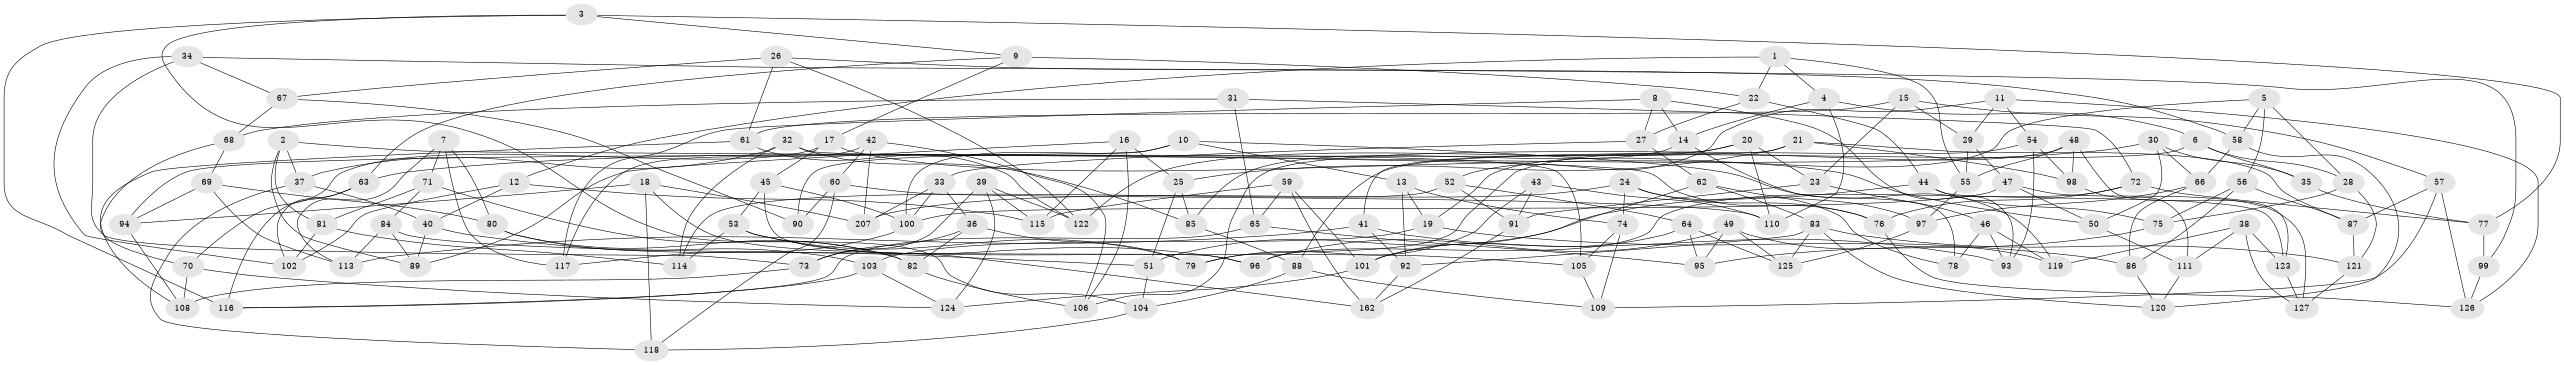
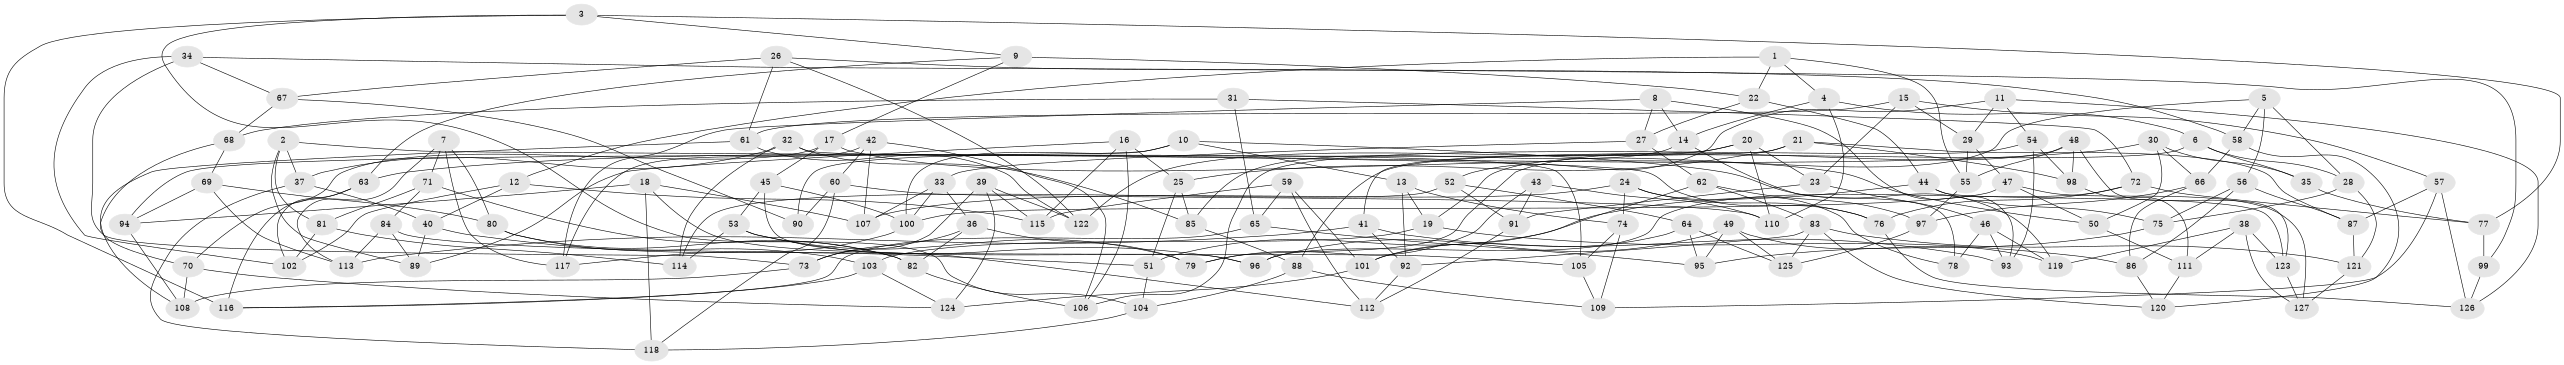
  graph {
    node [color=gray90 style=filled]
    1
    4
    12
    22
    55
    6
    14
    110
    40
    102
    115
    27
    44
    97
    2
    37
    76
    81
    89
    118
    126
    114
    3
    9
    77
    104
    116
    17
    63
    99
    28
    35
    88
    78
    85
    5
    19
    56
    58
    86
    103
    75
    121
    87
    66
    120
    109
    7
    71
    80
    113
    117
    82
    84
    8
    93
    33
    62
    45
    50
    70
    10
    13
    90
    100
    119
    74
    92
    11
    29
    52
    54
    47
    91
    64
    106
    98
    51
    105
-   112 [label=162]
+   112
    15
    23
    57
    61
    46
    122
    108
    16
    25
    53
    96
    111
    124
    18
    94
-   107 [label=207]
+   107
    20
    41
    21
    123
    24
    26
    67
    68
    36
    101
    83
    95
    127
    30
    31
    65
    72
    69
    32
    73
    79
    34
    38
    39
    42
    60
    43
    48
    49
    125
    59
    1 -- 4
    1 -- 12
    1 -- 22
    1 -- 55
    4 -- 6
    4 -- 14
    4 -- 110
    12 -- 40
    12 -- 102
    12 -- 115
    22 -- 27
    22 -- 44
    55 -- 97
    6 -- 28
    6 -- 35
    6 -- 88
    14 -- 78
    14 -- 85
    40 -- 89
    40 -- 51
    27 -- 33
    27 -- 62
    44 -- 75
    44 -- 51
    44 -- 123
    97 -- 125
    2 -- 37
    2 -- 76
    2 -- 81
    2 -- 89
    37 -- 40
    37 -- 118
    76 -- 126
    81 -- 102
    81 -- 114
    3 -- 9
    3 -- 77
    3 -- 104
    3 -- 116
    9 -- 22
    9 -- 17
    9 -- 63
    77 -- 99
    104 -- 118
    17 -- 45
    17 -- 50
    17 -- 70
    63 -- 102
    63 -- 116
    99 -- 126
    28 -- 75
    28 -- 121
    35 -- 77
    88 -- 104
    88 -- 109
    85 -- 88
    5 -- 28
    5 -- 19
    5 -- 56
    5 -- 58
    19 -- 86
    19 -- 103
    56 -- 86
    56 -- 75
    56 -- 87
    58 -- 66
    58 -- 120
    86 -- 120
    103 -- 116
    103 -- 124
    75 -- 95
    121 -- 127
    87 -- 121
    66 -- 97
    66 -- 86
    7 -- 71
    7 -- 80
    7 -- 113
    7 -- 117
    71 -- 81
    71 -- 82
    71 -- 84
    80 -- 103
    80 -- 82
    82 -- 106
    84 -- 89
    84 -- 113
    84 -- 105
    8 -- 14
    8 -- 27
    8 -- 117
    8 -- 93
    33 -- 100
    33 -- 107
    33 -- 36
    62 -- 97
    62 -- 101
    62 -- 83
    45 -- 100
    45 -- 53
    45 -- 96
    50 -- 111
    70 -- 108
    70 -- 124
    10 -- 13
    10 -- 90
    10 -- 100
    10 -- 119
    13 -- 19
    13 -- 74
    13 -- 92
    100 -- 117
    74 -- 109
    74 -- 105
    92 -- 112
    11 -- 126
    11 -- 29
    11 -- 52
    11 -- 54
    29 -- 55
    29 -- 47
    52 -- 114
    52 -- 91
    52 -- 64
    54 -- 93
    54 -- 106
    54 -- 98
    47 -- 50
    47 -- 100
    47 -- 127
    91 -- 112
    64 -- 101
    64 -- 95
    64 -- 125
    98 -- 111
    51 -- 104
    105 -- 109
    15 -- 29
    15 -- 23
    15 -- 57
    15 -- 61
    23 -- 91
    23 -- 46
    57 -- 126
    57 -- 87
    57 -- 109
    61 -- 122
    61 -- 108
    46 -- 78
    46 -- 93
    46 -- 119
    16 -- 115
    16 -- 89
    16 -- 106
    16 -- 25
    25 -- 85
    25 -- 51
    53 -- 114
    53 -- 96
    53 -- 79
    111 -- 120
    18 -- 118
    18 -- 112
    18 -- 94
    18 -- 107
    94 -- 108
    20 -- 110
    20 -- 23
    20 -- 122
    20 -- 41
    41 -- 113
    41 -- 93
    41 -- 92
    21 -- 87
    21 -- 98
    21 -- 25
    21 -- 94
    123 -- 127
    24 -- 76
    24 -- 78
    24 -- 74
    24 -- 107
    26 -- 58
    26 -- 61
    26 -- 122
    26 -- 67
    67 -- 90
    67 -- 68
    68 -- 70
    68 -- 69
    36 -- 82
    36 -- 73
    36 -- 79
    101 -- 124
    83 -- 121
    83 -- 120
    83 -- 92
    83 -- 125
    30 -- 63
    30 -- 35
    30 -- 66
    30 -- 50
    31 -- 68
    31 -- 65
    31 -- 72
    65 -- 116
    65 -- 95
    72 -- 76
    72 -- 77
    72 -- 96
    69 -- 80
    69 -- 113
    69 -- 94
    32 -- 37
    32 -- 114
    32 -- 85
    32 -- 105
    73 -- 108
    34 -- 102
    34 -- 99
    34 -- 67
    34 -- 73
    38 -- 119
    38 -- 111
    38 -- 123
    38 -- 127
    39 -- 115
    39 -- 122
    39 -- 124
    39 -- 73
    42 -- 117
    42 -- 106
    42 -- 107
    42 -- 60
    60 -- 110
    60 -- 118
    60 -- 90
    43 -- 110
    43 -- 91
    43 -- 79
    48 -- 55
    48 -- 98
    48 -- 123
    48 -- 79
    49 -- 119
    49 -- 96
    49 -- 95
    49 -- 125
    59 -- 115
    59 -- 112
    59 -- 101
    59 -- 65
  }
